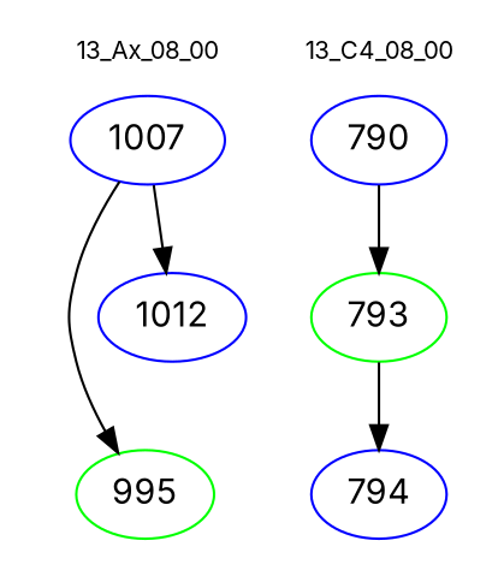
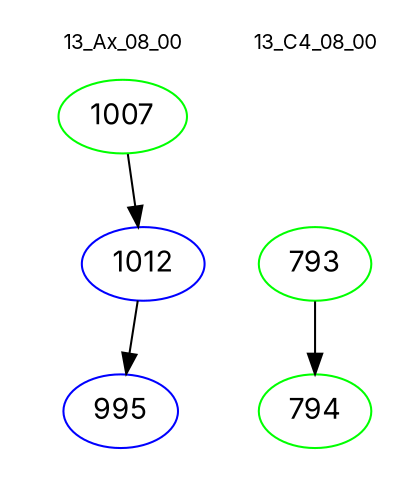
  digraph {
    fontname=Inter
    node [color=blue fontname=Inter]
    edge [color=black fontname=Inter]
-   n1 [label=1007]
-   n2 [color=green label=995]
+   n1 [color=green label=1007]
+   n2 [label=995]
    n3 [label=1012]
-   n4 [label=790]
    n5 [color=green label=793]
-   n6 [label=794]
+   n6 [color=green label=794]
    subgraph cluster_1 {
      color=white
      fontsize=10
      label="13_Ax_08_00"
      n1
      n2
      n3
    }
    subgraph cluster_2 {
      color=white
      fontsize=10
      label="13_C4_08_00"
-     n4
      n5
      n6
    }
-   n1 -> n2
+   n3 -> n2
    n1 -> n3
-   n4 -> n5
    n5 -> n6
  }
